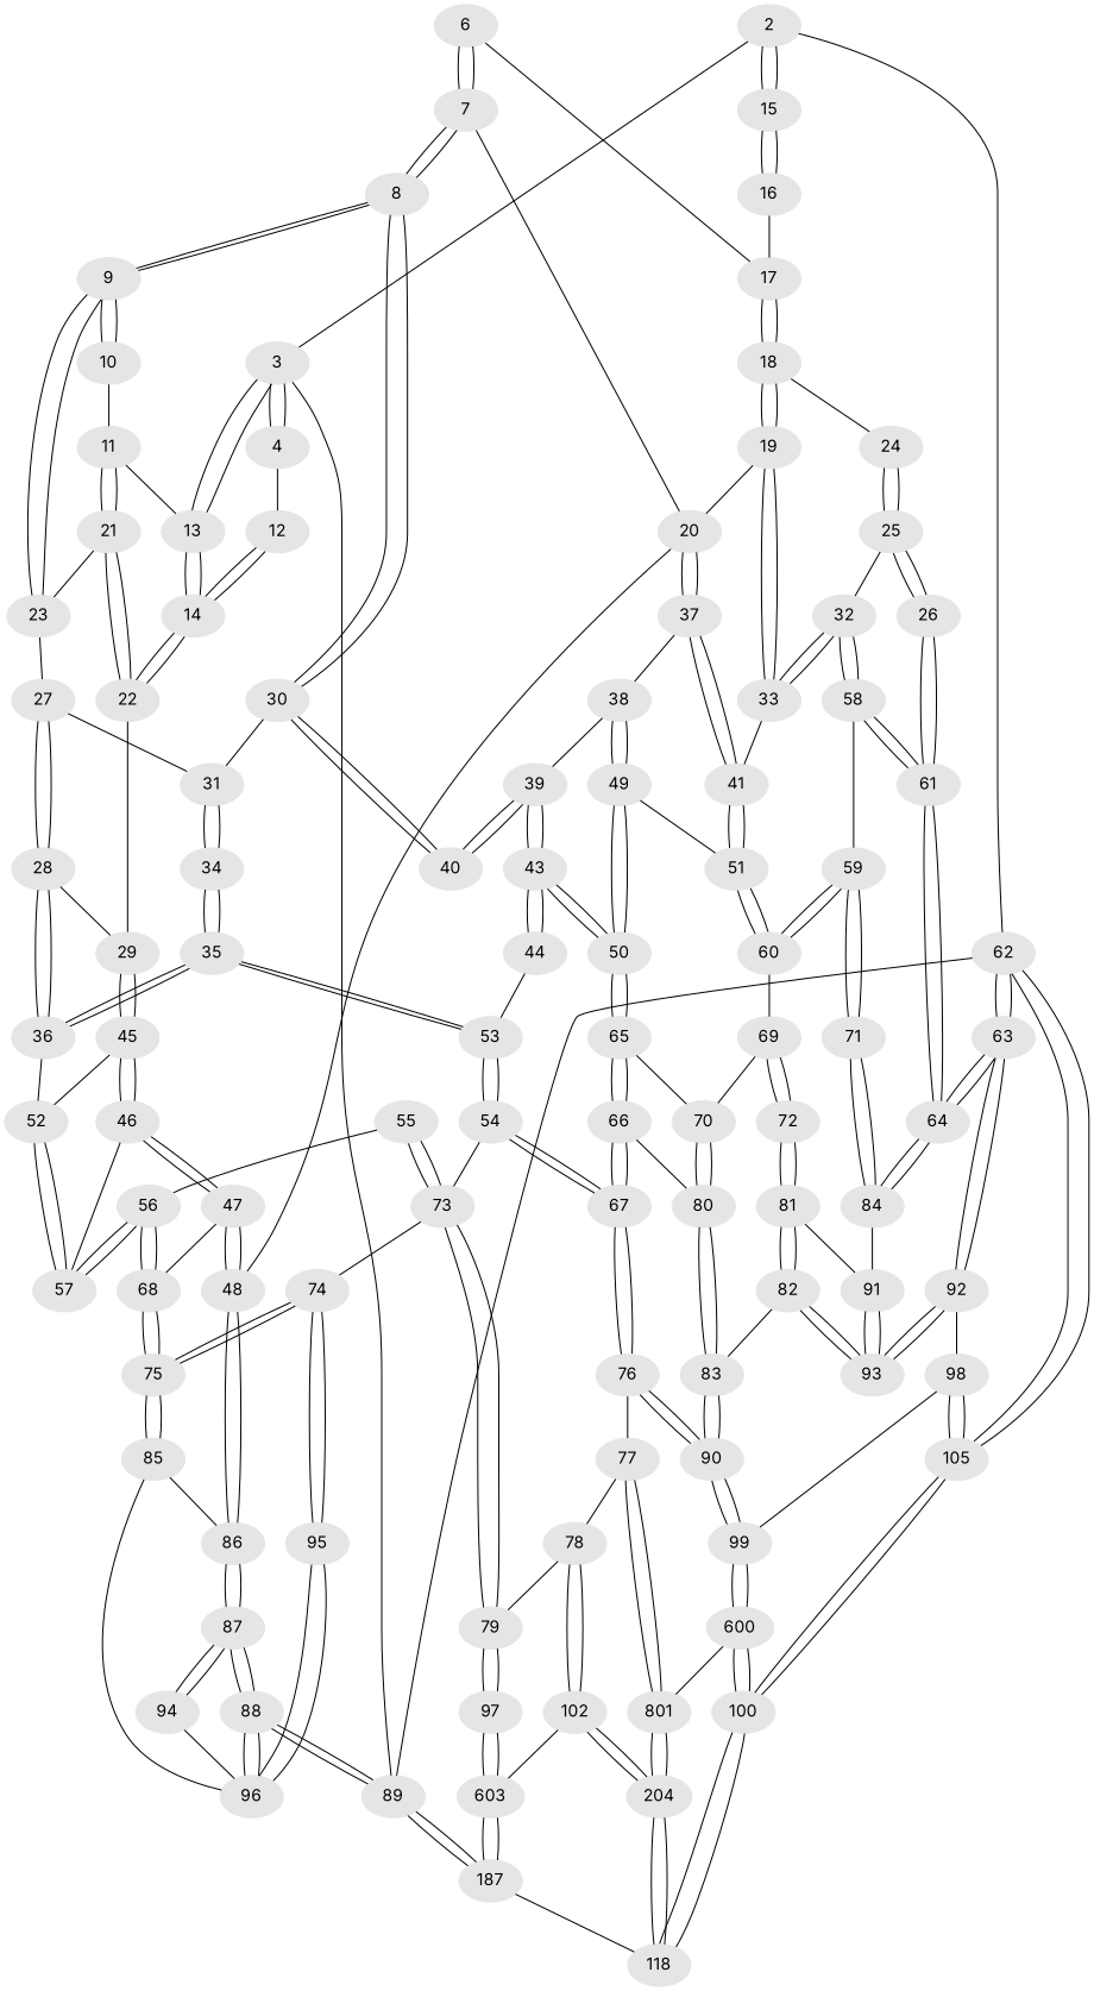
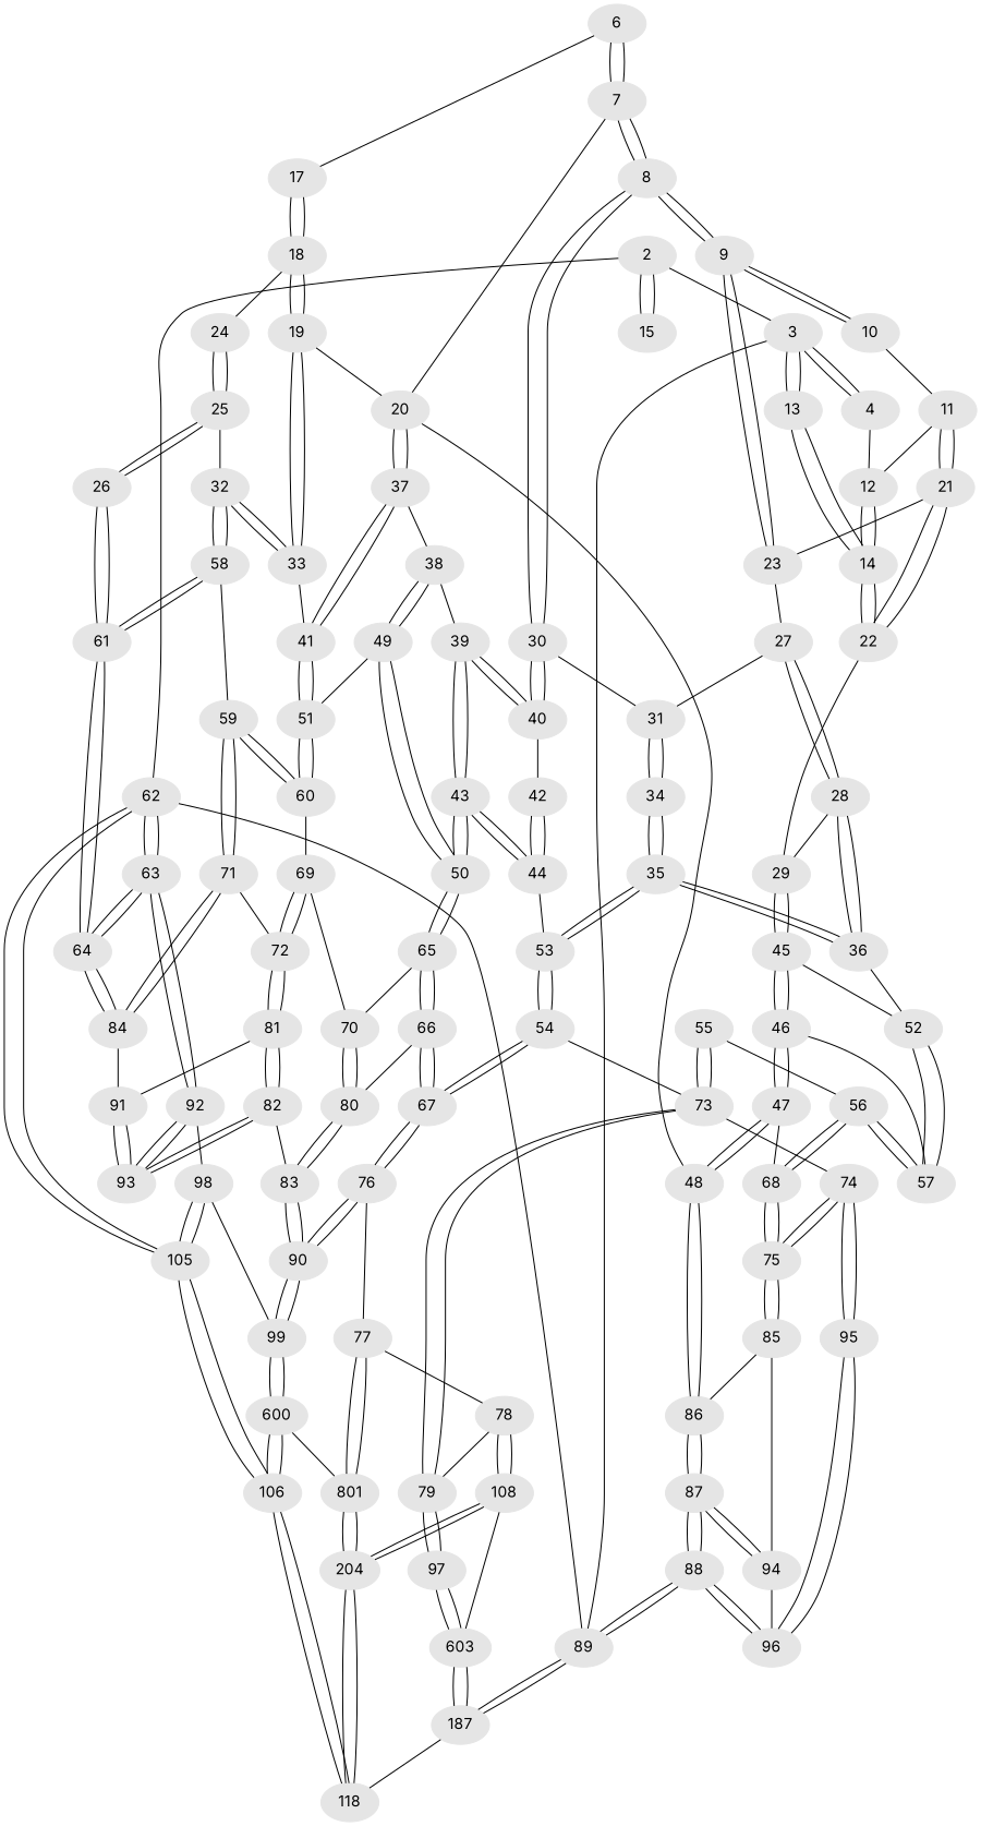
  graph {
    fontname=Inter
    node [color=gray90 fontname=Inter style=filled]
    edge [fontname=Inter]
    2
    3
    15
    62
    6
    7
    17
    4
    13
    89
-   16
    63
    105
    12
    14
    n16 [label=187]
    10
    11
    8
    20
    18
    9
    30
    48
    37
    23
    31
    40
    27
    21
    22
    86
    29
    26
    61
    24
    25
    19
    33
    41
    38
    45
    28
    32
    58
    64
    36
    34
    52
    46
+   42
    35
    59
    51
    53
    44
    54
    57
    39
    49
    43
    50
    60
    65
    47
    68
    75
    87
    66
    70
    69
    67
    73
    55
    56
    76
    74
    79
    71
    84
    72
    92
-   106 [label=100]
+   106
    93
    98
    91
    80
    83
    77
    90
    85
    81
    82
    95
    97
    96
    94
    78
    n99 [label=801]
    99
-   102
+   102 [label=108]
    n102 [label=204]
    n103 [label=603]
    88
    n105 [label=118]
    n106 [label=600]
    2 -- 3
    2 -- 15
    2 -- 15
    2 -- 62
    3 -- 4
    3 -- 4
    3 -- 13
    3 -- 13
    3 -- 89
-   15 -- 16
-   15 -- 16
    62 -- 89
    62 -- 63
    62 -- 63
    62 -- 105
    62 -- 105
    6 -- 7
    6 -- 7
    6 -- 17
    7 -- 8
    7 -- 8
    7 -- 20
    17 -- 18
    17 -- 18
    4 -- 12
    13 -- 14
    13 -- 14
    89 -- n16
    89 -- n16
-   16 -- 17
    63 -- 64
    63 -- 64
    63 -- 92
    63 -- 92
    105 -- 106
    105 -- 106
    12 -- 14
    12 -- 14
    14 -- 22
    14 -- 22
    n16 -- n105
    10 -- 11
-   11 -- 13
+   11 -- 12
    11 -- 21
    11 -- 21
    8 -- 9
    8 -- 9
    8 -- 30
    8 -- 30
    20 -- 48
    20 -- 37
    20 -- 37
    18 -- 24
    18 -- 19
    18 -- 19
    9 -- 10
    9 -- 10
    9 -- 23
    9 -- 23
    30 -- 31
    30 -- 40
    30 -- 40
    48 -- 86
    48 -- 86
    37 -- 41
    37 -- 41
    37 -- 38
    23 -- 27
    31 -- 34
    31 -- 34
+   40 -- 42
    27 -- 31
    27 -- 28
    27 -- 28
    21 -- 23
    21 -- 22
    21 -- 22
    22 -- 29
    86 -- 87
    86 -- 87
    29 -- 45
    29 -- 45
    26 -- 61
    26 -- 61
    61 -- 64
    61 -- 64
    24 -- 25
    24 -- 25
    25 -- 26
    25 -- 26
    25 -- 32
    19 -- 20
    19 -- 33
    19 -- 33
    33 -- 41
    41 -- 51
    41 -- 51
    38 -- 39
    38 -- 49
    38 -- 49
    45 -- 52
    45 -- 46
    45 -- 46
    28 -- 29
    28 -- 36
    28 -- 36
    32 -- 33
    32 -- 33
    32 -- 58
    32 -- 58
    58 -- 61
    58 -- 61
    58 -- 59
    64 -- 84
    64 -- 84
    36 -- 52
    34 -- 35
    34 -- 35
    52 -- 57
    52 -- 57
    46 -- 57
    46 -- 47
    46 -- 47
+   42 -- 44
+   42 -- 44
    35 -- 36
    35 -- 36
    35 -- 53
    35 -- 53
    59 -- 60
    59 -- 60
    59 -- 71
    59 -- 71
    51 -- 60
    51 -- 60
    53 -- 54
    53 -- 54
    44 -- 53
    54 -- 67
    54 -- 67
    54 -- 73
    39 -- 40
    39 -- 40
    39 -- 43
    39 -- 43
    49 -- 51
    49 -- 50
    49 -- 50
    43 -- 44
    43 -- 44
    43 -- 50
    43 -- 50
    50 -- 65
    50 -- 65
    60 -- 69
    65 -- 66
    65 -- 66
    65 -- 70
    47 -- 48
    47 -- 48
    47 -- 68
    68 -- 75
    68 -- 75
    75 -- 85
    75 -- 85
    87 -- 94
    87 -- 94
    87 -- 88
    87 -- 88
    66 -- 67
    66 -- 67
    66 -- 80
    70 -- 80
    70 -- 80
    69 -- 70
    69 -- 72
    69 -- 72
    67 -- 76
    67 -- 76
    73 -- 74
    73 -- 79
    73 -- 79
    55 -- 73
    55 -- 73
    55 -- 56
    56 -- 57
    56 -- 57
    56 -- 68
    56 -- 68
    76 -- 77
    76 -- 90
    76 -- 90
    74 -- 75
    74 -- 75
    74 -- 95
    74 -- 95
    79 -- 97
    79 -- 97
    71 -- 84
    71 -- 84
+   71 -- 72
    84 -- 91
    72 -- 81
    72 -- 81
    92 -- 93
    92 -- 93
    92 -- 98
    106 -- n105
    106 -- n105
    98 -- 105
    98 -- 105
    98 -- 99
    91 -- 93
    91 -- 93
    80 -- 83
    80 -- 83
    83 -- 90
    83 -- 90
    77 -- 78
    77 -- n99
    77 -- n99
    90 -- 99
    90 -- 99
    85 -- 86
-   85 -- 96
+   85 -- 94
    81 -- 91
    81 -- 82
    81 -- 82
    82 -- 93
    82 -- 93
    82 -- 83
    95 -- 96
    95 -- 96
    97 -- n103
    97 -- n103
    94 -- 96
    78 -- 79
    78 -- 102
    78 -- 102
    n99 -- n102
    n99 -- n102
    99 -- n106
    99 -- n106
    102 -- n102
    102 -- n102
    102 -- n103
    n102 -- n105
    n102 -- n105
    n103 -- n16
    n103 -- n16
    88 -- 89
    88 -- 89
    88 -- 96
    88 -- 96
    n106 -- 106
    n106 -- 106
    n106 -- n99
  }
